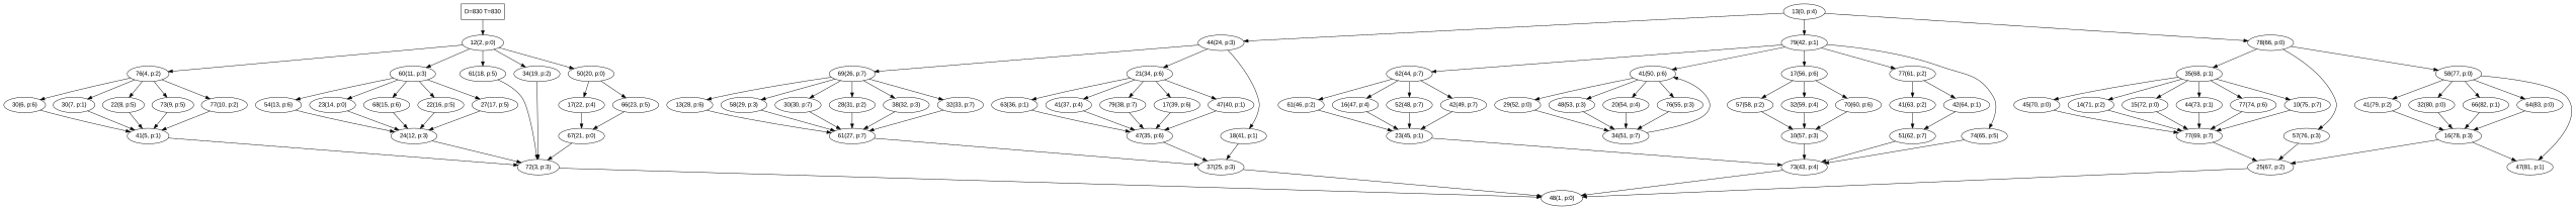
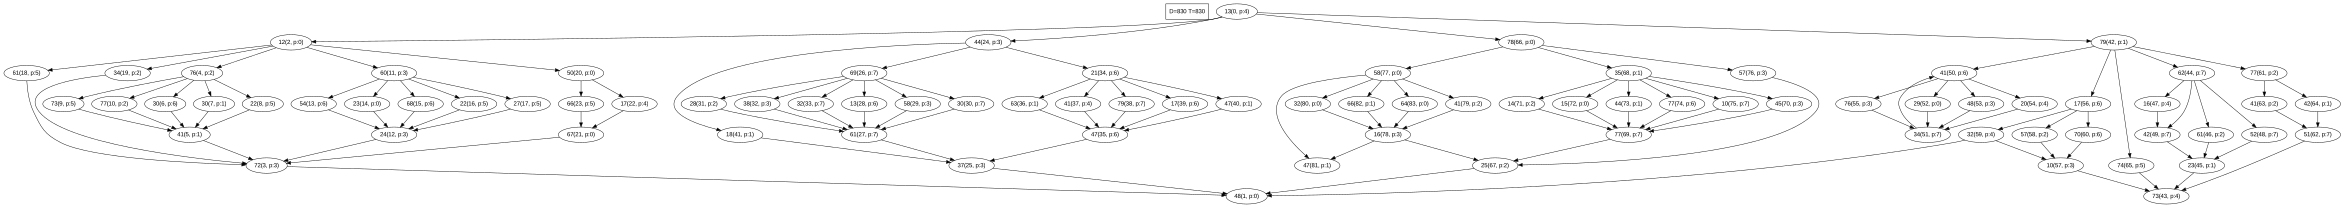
  digraph {
    fontname="Liberation Sans"
    node [fontname="Liberation Sans"]
    edge [fontname="Liberation Sans"]
    n1 [label="D=830 T=830" shape=box]
    n2 [label="13(0, p:4)"]
    n3 [label="12(2, p:0)"]
    n4 [label="44(24, p:3)"]
    n5 [label="79(42, p:1)"]
    n6 [label="78(66, p:0)"]
    n7 [label="76(4, p:2)"]
    n8 [label="60(11, p:3)"]
    n9 [label="61(18, p:5)"]
    n10 [label="34(19, p:2)"]
    n11 [label="50(20, p:0)"]
    n12 [label="69(26, p:7)"]
    n13 [label="21(34, p:6)"]
    n14 [label="18(41, p:1)"]
    n15 [label="62(44, p:7)"]
    n16 [label="41(50, p:6)"]
    n17 [label="17(56, p:6)"]
    n18 [label="77(61, p:2)"]
    n19 [label="74(65, p:5)"]
    n20 [label="35(68, p:1)"]
    n21 [label="57(76, p:3)"]
    n22 [label="58(77, p:0)"]
    n23 [label="48(1, p:0)"]
    n24 [label="30(6, p:6)"]
    n25 [label="30(7, p:1)"]
    n26 [label="22(8, p:5)"]
    n27 [label="73(9, p:5)"]
    n28 [label="77(10, p:2)"]
    n29 [label="54(13, p:6)"]
    n30 [label="23(14, p:0)"]
    n31 [label="68(15, p:6)"]
    n32 [label="22(16, p:5)"]
    n33 [label="27(17, p:5)"]
    n34 [label="72(3, p:3)"]
    n35 [label="17(22, p:4)"]
    n36 [label="66(23, p:5)"]
    n37 [label="41(5, p:1)"]
    n38 [label="24(12, p:3)"]
    n39 [label="67(21, p:0)"]
    n40 [label="13(28, p:6)"]
    n41 [label="58(29, p:3)"]
    n42 [label="30(30, p:7)"]
    n43 [label="28(31, p:2)"]
    n44 [label="38(32, p:3)"]
    n45 [label="32(33, p:7)"]
    n46 [label="63(36, p:1)"]
    n47 [label="41(37, p:4)"]
    n48 [label="79(38, p:7)"]
    n49 [label="17(39, p:6)"]
    n50 [label="47(40, p:1)"]
    n51 [label="37(25, p:3)"]
    n52 [label="61(27, p:7)"]
    n53 [label="47(35, p:6)"]
    n54 [label="61(46, p:2)"]
    n55 [label="16(47, p:4)"]
    n56 [label="52(48, p:7)"]
    n57 [label="42(49, p:7)"]
    n58 [label="29(52, p:0)"]
    n59 [label="48(53, p:3)"]
    n60 [label="20(54, p:4)"]
    n61 [label="76(55, p:3)"]
    n62 [label="57(58, p:2)"]
    n63 [label="32(59, p:4)"]
    n64 [label="70(60, p:6)"]
    n65 [label="41(63, p:2)"]
    n66 [label="42(64, p:1)"]
    n67 [label="73(43, p:4)"]
    n68 [label="23(45, p:1)"]
    n69 [label="34(51, p:7)"]
    n70 [label="10(57, p:3)"]
    n71 [label="51(62, p:7)"]
-   n72 [label="45(70, p:0)"]
+   n72 [label="45(70, p:3)"]
    n73 [label="14(71, p:2)"]
    n74 [label="15(72, p:0)"]
    n75 [label="44(73, p:1)"]
    n76 [label="77(74, p:6)"]
    n77 [label="10(75, p:7)"]
    n78 [label="25(67, p:2)"]
    n79 [label="41(79, p:2)"]
    n80 [label="32(80, p:0)"]
    n81 [label="47(81, p:1)"]
    n82 [label="66(82, p:1)"]
    n83 [label="64(83, p:0)"]
    n84 [label="77(69, p:7)"]
    n85 [label="16(78, p:3)"]
-   n1 -> n3
+   n2 -> n3
    n2 -> n4
    n2 -> n5
    n2 -> n6
    n3 -> n7
    n3 -> n8
    n3 -> n9
    n3 -> n10
    n3 -> n11
    n4 -> n12
    n4 -> n13
    n4 -> n14
    n5 -> n15
    n5 -> n16
    n5 -> n17
    n5 -> n18
    n5 -> n19
    n6 -> n20
    n6 -> n21
    n6 -> n22
    n7 -> n24
    n7 -> n25
    n7 -> n26
    n7 -> n27
    n7 -> n28
    n8 -> n29
    n8 -> n30
    n8 -> n31
    n8 -> n32
    n8 -> n33
    n9 -> n34
    n10 -> n34
    n11 -> n35
    n11 -> n36
    n12 -> n40
    n12 -> n41
    n12 -> n42
    n12 -> n43
    n12 -> n44
    n12 -> n45
    n13 -> n46
    n13 -> n47
    n13 -> n48
    n13 -> n49
    n13 -> n50
    n14 -> n51
    n15 -> n54
    n15 -> n55
    n15 -> n56
    n15 -> n57
    n16 -> n58
    n16 -> n59
    n16 -> n60
    n16 -> n61
    n17 -> n62
    n17 -> n63
    n17 -> n64
    n18 -> n65
    n18 -> n66
    n19 -> n67
    n20 -> n72
    n20 -> n73
    n20 -> n74
    n20 -> n75
    n20 -> n76
    n20 -> n77
    n21 -> n78
    n22 -> n79
    n22 -> n80
    n22 -> n81
    n22 -> n82
    n22 -> n83
    n24 -> n37
    n25 -> n37
    n26 -> n37
    n27 -> n37
    n28 -> n37
    n29 -> n38
    n30 -> n38
    n31 -> n38
    n32 -> n38
    n33 -> n38
    n34 -> n23
    n35 -> n39
    n36 -> n39
    n37 -> n34
    n38 -> n34
    n39 -> n34
    n40 -> n52
    n41 -> n52
    n42 -> n52
    n43 -> n52
    n44 -> n52
    n45 -> n52
    n46 -> n53
    n47 -> n53
    n48 -> n53
    n49 -> n53
    n50 -> n53
    n51 -> n23
    n52 -> n51
    n53 -> n51
    n54 -> n68
-   n55 -> n68
+   n55 -> n57
    n56 -> n68
    n57 -> n68
    n58 -> n69
    n59 -> n69
    n60 -> n69
    n61 -> n69
    n62 -> n70
    n63 -> n70
    n64 -> n70
    n65 -> n71
    n66 -> n71
-   n67 -> n23
+   n63 -> n23
    n68 -> n67
    n69 -> n16
    n70 -> n67
    n71 -> n67
    n72 -> n84
    n73 -> n84
    n74 -> n84
    n75 -> n84
    n76 -> n84
    n77 -> n84
    n78 -> n23
    n79 -> n85
    n80 -> n85
    n82 -> n85
    n83 -> n85
    n84 -> n78
    n85 -> n78
    n85 -> n81
  }
